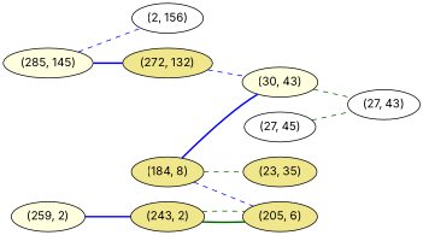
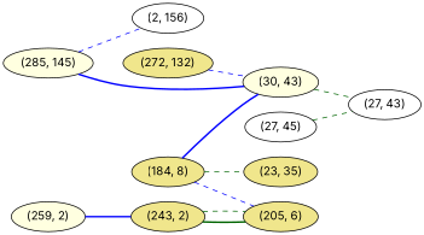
  graph {
    fontname=Inter
    rankdir=LR
    node [fillcolor=khaki fontname=Inter style=filled]
    edge [color=blue fontname=Inter style=dashed weight=1]
    "(285, 145)" [fillcolor=lightyellow]
    "(2, 156)" [fillcolor=white]
    "(272, 132)"
    "(30, 43)" [fillcolor=lightyellow]
    "(259, 2)" [fillcolor=lightyellow]
    "(243, 2)"
    "(205, 6)"
    "(184, 8)"
    "(23, 35)"
    "(27, 43)" [fillcolor=white]
    "(27, 45)" [fillcolor=white]
    "(285, 145)" -- "(2, 156)"
-   "(285, 145)" -- "(272, 132)" [style=bold]
+   "(285, 145)" -- "(30, 43)" [style=bold]
    "(272, 132)" -- "(30, 43)"
    "(30, 43)" -- "(27, 43)" [color=darkgreen]
    "(259, 2)" -- "(243, 2)" [style=bold]
    "(243, 2)" -- "(205, 6)" [color=darkgreen style=bold]
    "(243, 2)" -- "(205, 6)" [color=darkgreen]
    "(184, 8)" -- "(30, 43)" [style=bold]
    "(184, 8)" -- "(205, 6)"
    "(184, 8)" -- "(23, 35)" [color=darkgreen]
    "(27, 45)" -- "(27, 43)" [color=darkgreen]
  }
